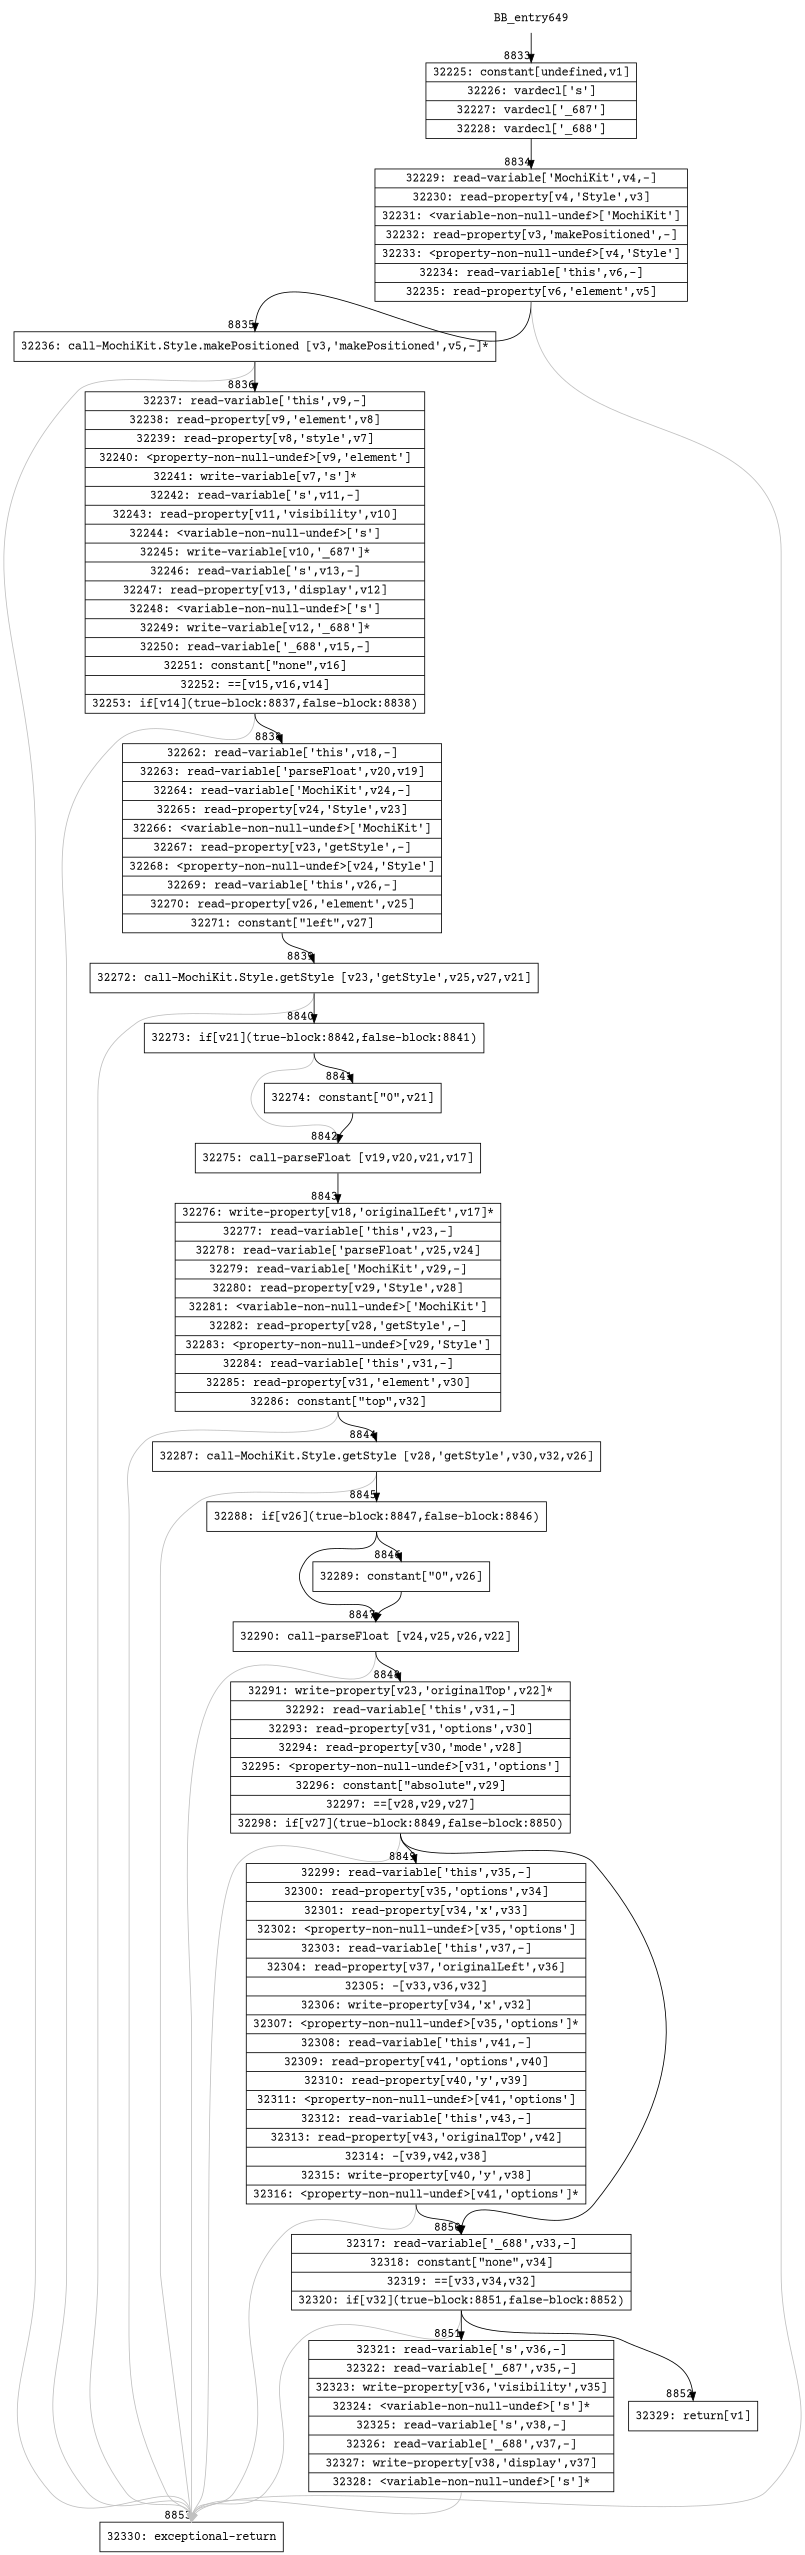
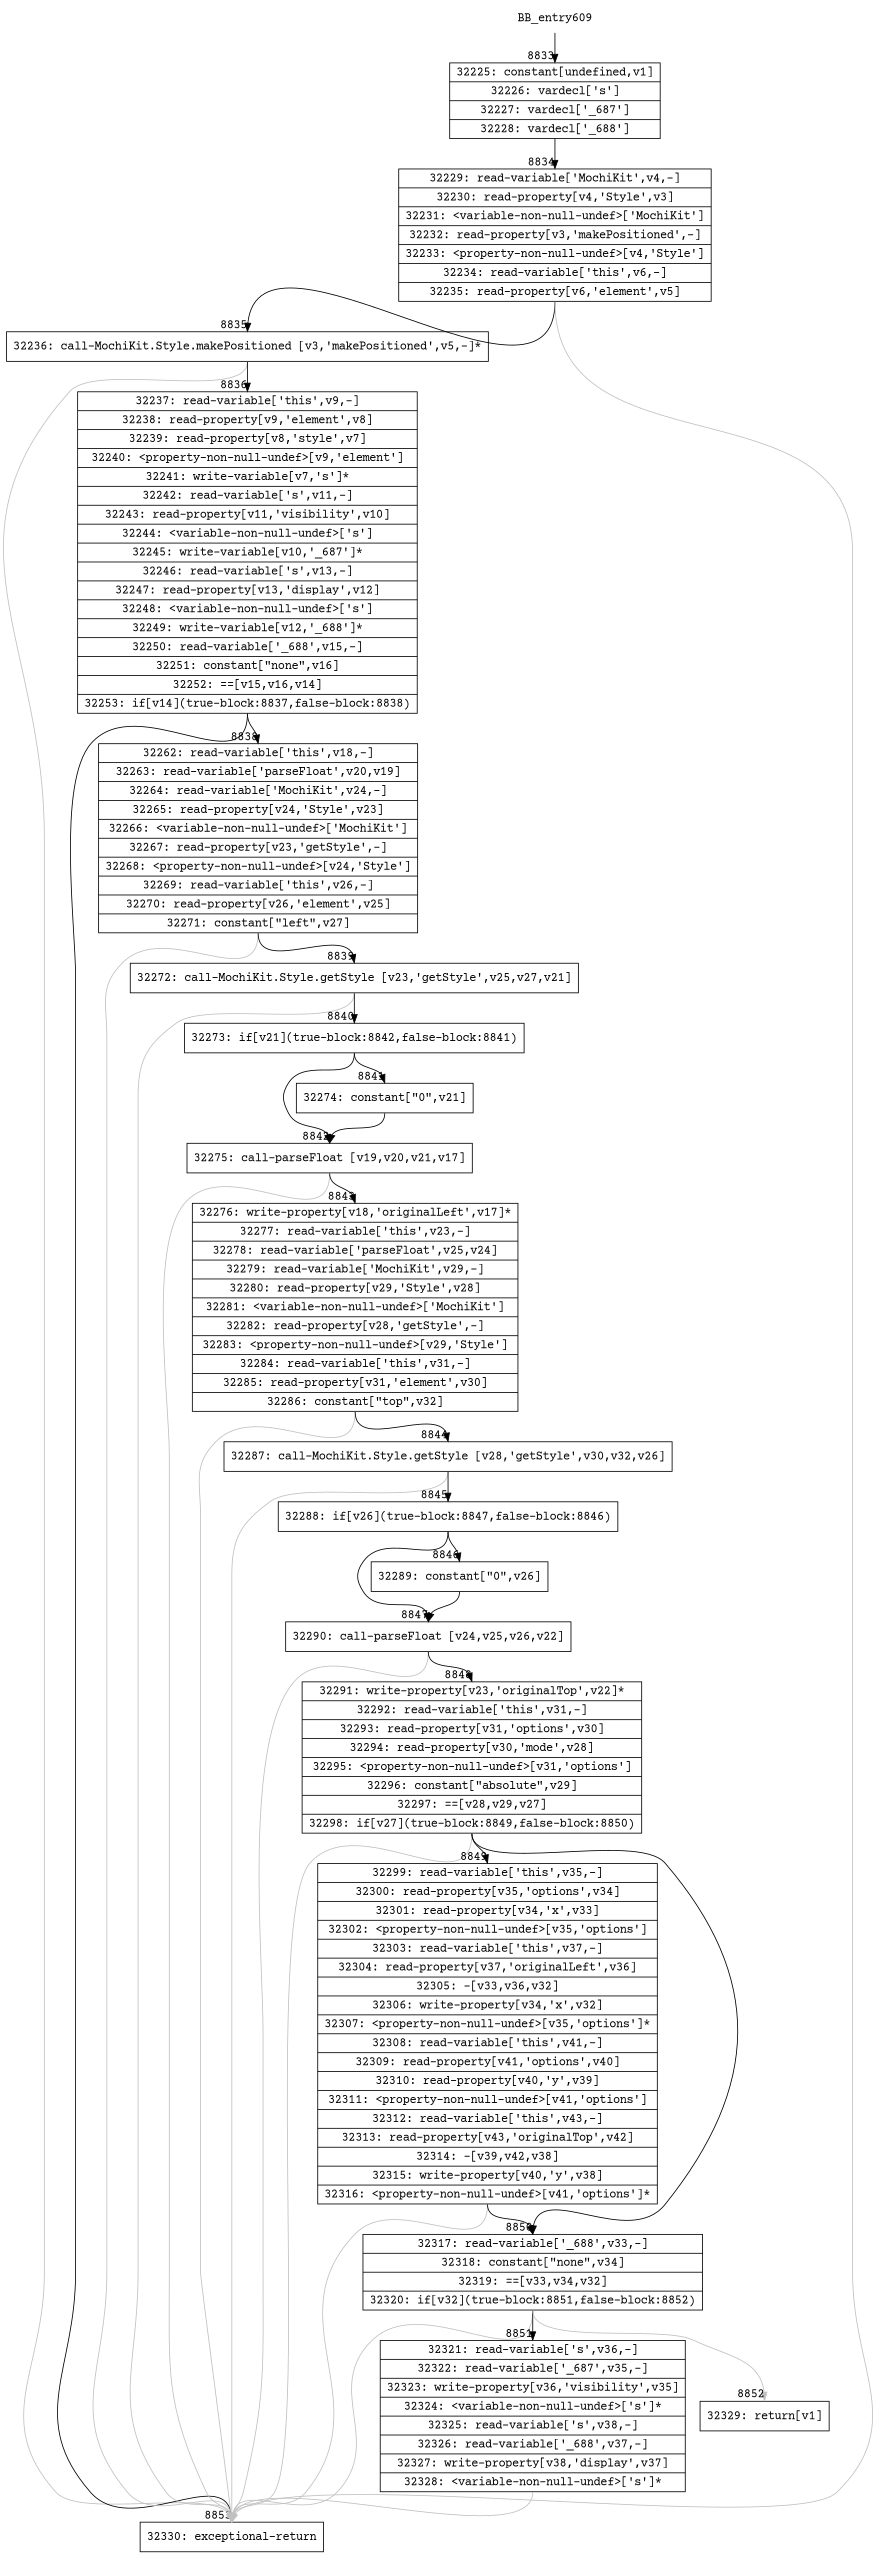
  digraph {
    fontname="Courier Prime"
    rankdir=TD
    node [fontname="Courier Prime" shape=record]
    edge [fontname="Courier Prime" headport=n tailport=s]
-   BB_entry609 [shape=none label=BB_entry649]
+   BB_entry609 [shape=none]
    n2 [label="{32225: constant[undefined,v1]|32226: vardecl['s']|32227: vardecl['_687']|32228: vardecl['_688']}"]
    n3 [label="{32229: read-variable['MochiKit',v4,-]|32230: read-property[v4,'Style',v3]|32231: \<variable-non-null-undef\>['MochiKit']|32232: read-property[v3,'makePositioned',-]|32233: \<property-non-null-undef\>[v4,'Style']|32234: read-variable['this',v6,-]|32235: read-property[v6,'element',v5]}"]
    n4 [label="{32236: call-MochiKit.Style.makePositioned [v3,'makePositioned',v5,-]*}"]
    n5 [label="{32330: exceptional-return}"]
    n6 [label="{32237: read-variable['this',v9,-]|32238: read-property[v9,'element',v8]|32239: read-property[v8,'style',v7]|32240: \<property-non-null-undef\>[v9,'element']|32241: write-variable[v7,'s']*|32242: read-variable['s',v11,-]|32243: read-property[v11,'visibility',v10]|32244: \<variable-non-null-undef\>['s']|32245: write-variable[v10,'_687']*|32246: read-variable['s',v13,-]|32247: read-property[v13,'display',v12]|32248: \<variable-non-null-undef\>['s']|32249: write-variable[v12,'_688']*|32250: read-variable['_688',v15,-]|32251: constant[\"none\",v16]|32252: ==[v15,v16,v14]|32253: if[v14](true-block:8837,false-block:8838)}"]
    n7 [label="{32262: read-variable['this',v18,-]|32263: read-variable['parseFloat',v20,v19]|32264: read-variable['MochiKit',v24,-]|32265: read-property[v24,'Style',v23]|32266: \<variable-non-null-undef\>['MochiKit']|32267: read-property[v23,'getStyle',-]|32268: \<property-non-null-undef\>[v24,'Style']|32269: read-variable['this',v26,-]|32270: read-property[v26,'element',v25]|32271: constant[\"left\",v27]}"]
    n8 [label="{32272: call-MochiKit.Style.getStyle [v23,'getStyle',v25,v27,v21]}"]
    n9 [label="{32273: if[v21](true-block:8842,false-block:8841)}"]
    n10 [label="{32275: call-parseFloat [v19,v20,v21,v17]}"]
    n11 [label="{32274: constant[\"0\",v21]}"]
    n12 [label="{32276: write-property[v18,'originalLeft',v17]*|32277: read-variable['this',v23,-]|32278: read-variable['parseFloat',v25,v24]|32279: read-variable['MochiKit',v29,-]|32280: read-property[v29,'Style',v28]|32281: \<variable-non-null-undef\>['MochiKit']|32282: read-property[v28,'getStyle',-]|32283: \<property-non-null-undef\>[v29,'Style']|32284: read-variable['this',v31,-]|32285: read-property[v31,'element',v30]|32286: constant[\"top\",v32]}"]
    n13 [label="{32287: call-MochiKit.Style.getStyle [v28,'getStyle',v30,v32,v26]}"]
    n14 [label="{32288: if[v26](true-block:8847,false-block:8846)}"]
    n15 [label="{32290: call-parseFloat [v24,v25,v26,v22]}"]
    n16 [label="{32289: constant[\"0\",v26]}"]
    n17 [label="{32291: write-property[v23,'originalTop',v22]*|32292: read-variable['this',v31,-]|32293: read-property[v31,'options',v30]|32294: read-property[v30,'mode',v28]|32295: \<property-non-null-undef\>[v31,'options']|32296: constant[\"absolute\",v29]|32297: ==[v28,v29,v27]|32298: if[v27](true-block:8849,false-block:8850)}"]
    n18 [label="{32299: read-variable['this',v35,-]|32300: read-property[v35,'options',v34]|32301: read-property[v34,'x',v33]|32302: \<property-non-null-undef\>[v35,'options']|32303: read-variable['this',v37,-]|32304: read-property[v37,'originalLeft',v36]|32305: -[v33,v36,v32]|32306: write-property[v34,'x',v32]|32307: \<property-non-null-undef\>[v35,'options']*|32308: read-variable['this',v41,-]|32309: read-property[v41,'options',v40]|32310: read-property[v40,'y',v39]|32311: \<property-non-null-undef\>[v41,'options']|32312: read-variable['this',v43,-]|32313: read-property[v43,'originalTop',v42]|32314: -[v39,v42,v38]|32315: write-property[v40,'y',v38]|32316: \<property-non-null-undef\>[v41,'options']*}"]
    n19 [label="{32317: read-variable['_688',v33,-]|32318: constant[\"none\",v34]|32319: ==[v33,v34,v32]|32320: if[v32](true-block:8851,false-block:8852)}"]
    n20 [label="{32321: read-variable['s',v36,-]|32322: read-variable['_687',v35,-]|32323: write-property[v36,'visibility',v35]|32324: \<variable-non-null-undef\>['s']*|32325: read-variable['s',v38,-]|32326: read-variable['_688',v37,-]|32327: write-property[v38,'display',v37]|32328: \<variable-non-null-undef\>['s']*}"]
    n21 [label="{32329: return[v1]}"]
    BB_entry609 -> n2 [headlabel="    8833"]
    n2 -> n3 [headlabel="      8834"]
    n3 -> n4 [headlabel="      8835"]
    n3 -> n5 [color=gray headlabel="      8853"]
    n4 -> n5 [color=gray]
    n4 -> n6 [headlabel="      8836"]
-   n6 -> n5 [color=gray]
+   n6 -> n5 [color=black]
    n6 -> n7 [headlabel="      8838"]
+   n7 -> n5 [color=gray]
    n7 -> n8 [headlabel="      8839"]
    n8 -> n5 [color=gray]
    n8 -> n9 [headlabel="      8840"]
-   n9 -> n10 [headlabel="      8842" color=gray]
+   n9 -> n10 [headlabel="      8842"]
    n9 -> n11 [headlabel="      8841"]
+   n10 -> n5 [color=gray]
    n10 -> n12 [headlabel="      8843"]
    n11 -> n10
    n12 -> n5 [color=gray]
    n12 -> n13 [headlabel="      8844"]
    n13 -> n5 [color=gray]
    n13 -> n14 [headlabel="      8845"]
    n14 -> n15 [headlabel="      8847"]
    n14 -> n16 [headlabel="      8846"]
    n15 -> n5 [color=gray]
    n15 -> n17 [headlabel="      8848"]
    n16 -> n15
    n17 -> n5 [color=gray]
    n17 -> n18 [headlabel="      8849"]
    n17 -> n19 [headlabel="      8850"]
    n18 -> n5 [color=gray]
    n18 -> n19
    n19 -> n5 [color=gray]
    n19 -> n20 [headlabel="      8851"]
-   n19 -> n21 [headlabel="      8852"]
+   n19 -> n21 [headlabel="      8852" color=gray]
    n20 -> n5 [color=gray]
  }
